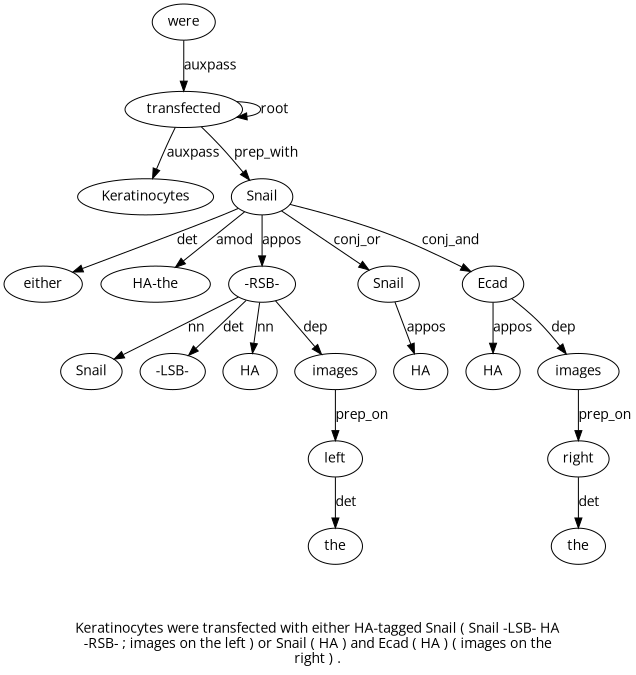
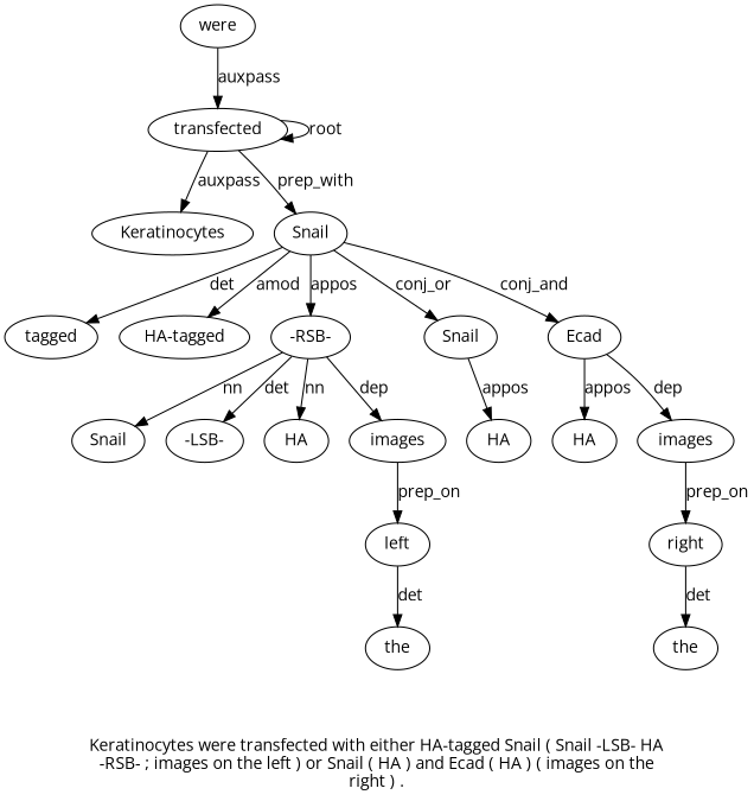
  digraph {
    fontname="Open Sans"
    label="Keratinocytes were transfected with either HA-tagged Snail ( Snail -LSB- HA\n-RSB- ; images on the left ) or Snail ( HA ) and Ecad ( HA ) ( images on the\nright ) ."
    node [fillcolor=white fontname="Open Sans" style=filled]
    edge [fontname="Open Sans"]
    n1 [label=transfected]
    n2 [label=Keratinocytes]
    n3 [label=Snail]
    n4 [label=were]
-   n5 [label=either]
-   n6 [label="HA-the"]
+   n5 [label=tagged]
+   n6 [label="HA-tagged"]
    n7 [label="-RSB-"]
    n8 [label=Snail]
    n9 [label=Ecad]
    n10 [label=Snail]
    n11 [label="-LSB-"]
    n12 [label=HA]
    n13 [label=images]
    n14 [label=HA]
    n15 [label=HA]
    n16 [label=images]
    n17 [label=left]
    n18 [label=the]
    n19 [label=right]
    n20 [label=the]
    n1 -> n1 [label=root]
    n1 -> n2 [label=auxpass]
    n1 -> n3 [label=prep_with]
    n3 -> n5 [label=det]
    n3 -> n6 [label=amod]
    n3 -> n7 [label=appos]
    n3 -> n8 [label=conj_or]
    n3 -> n9 [label=conj_and]
    n4 -> n1 [label=auxpass]
    n7 -> n10 [label=nn]
    n7 -> n11 [label=det]
    n7 -> n12 [label=nn]
    n7 -> n13 [label=dep]
    n8 -> n14 [label=appos]
    n9 -> n15 [label=appos]
    n9 -> n16 [label=dep]
    n13 -> n17 [label=prep_on]
    n16 -> n19 [label=prep_on]
    n17 -> n18 [label=det]
    n19 -> n20 [label=det]
  }
